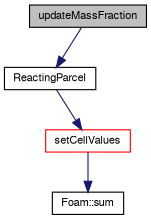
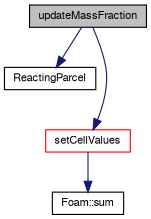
  digraph {
    rankdir=TB
    node [color=black fontname=FreeSans fontsize=10 shape=record]
    edge [color=midnightblue fontname=FreeSans fontsize=10 labelfontname=FreeSans labelfontsize=10 style=solid]
    n1 [fillcolor=grey75 fontcolor=black height=0.2 label=updateMassFraction style=filled width=0.4]
    n2 [height=0.2 label=ReactingParcel width=0.4]
    n3 [color=red height=0.2 label=setCellValues width=0.4]
    n4 [height=0.2 label="Foam::sum" width=0.4]
    n1 -> n2
-   n2 -> n3
+   n1 -> n3
    n3 -> n4
  }
